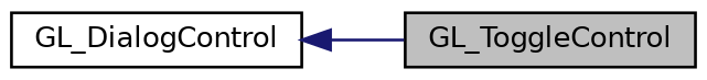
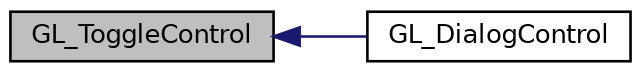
  digraph {
    rankdir=LR
    node [color=black fontname=Helvetica fontsize=10 shape=record style=filled]
    n1 [fillcolor=grey75 fontcolor=black height=0.2 label=GL_ToggleControl width=0.4]
    n2 [fillcolor=white height=0.2 label=GL_DialogControl width=0.4]
-   n2 -> n1 [color=midnightblue dir=back fontname=Helvetica fontsize=10 labelfontname=Helvetica labelfontsize=10 style=solid]
+   n1 -> n2 [color=midnightblue dir=back fontname=Helvetica fontsize=10 labelfontname=Helvetica labelfontsize=10 style=solid]
  }
